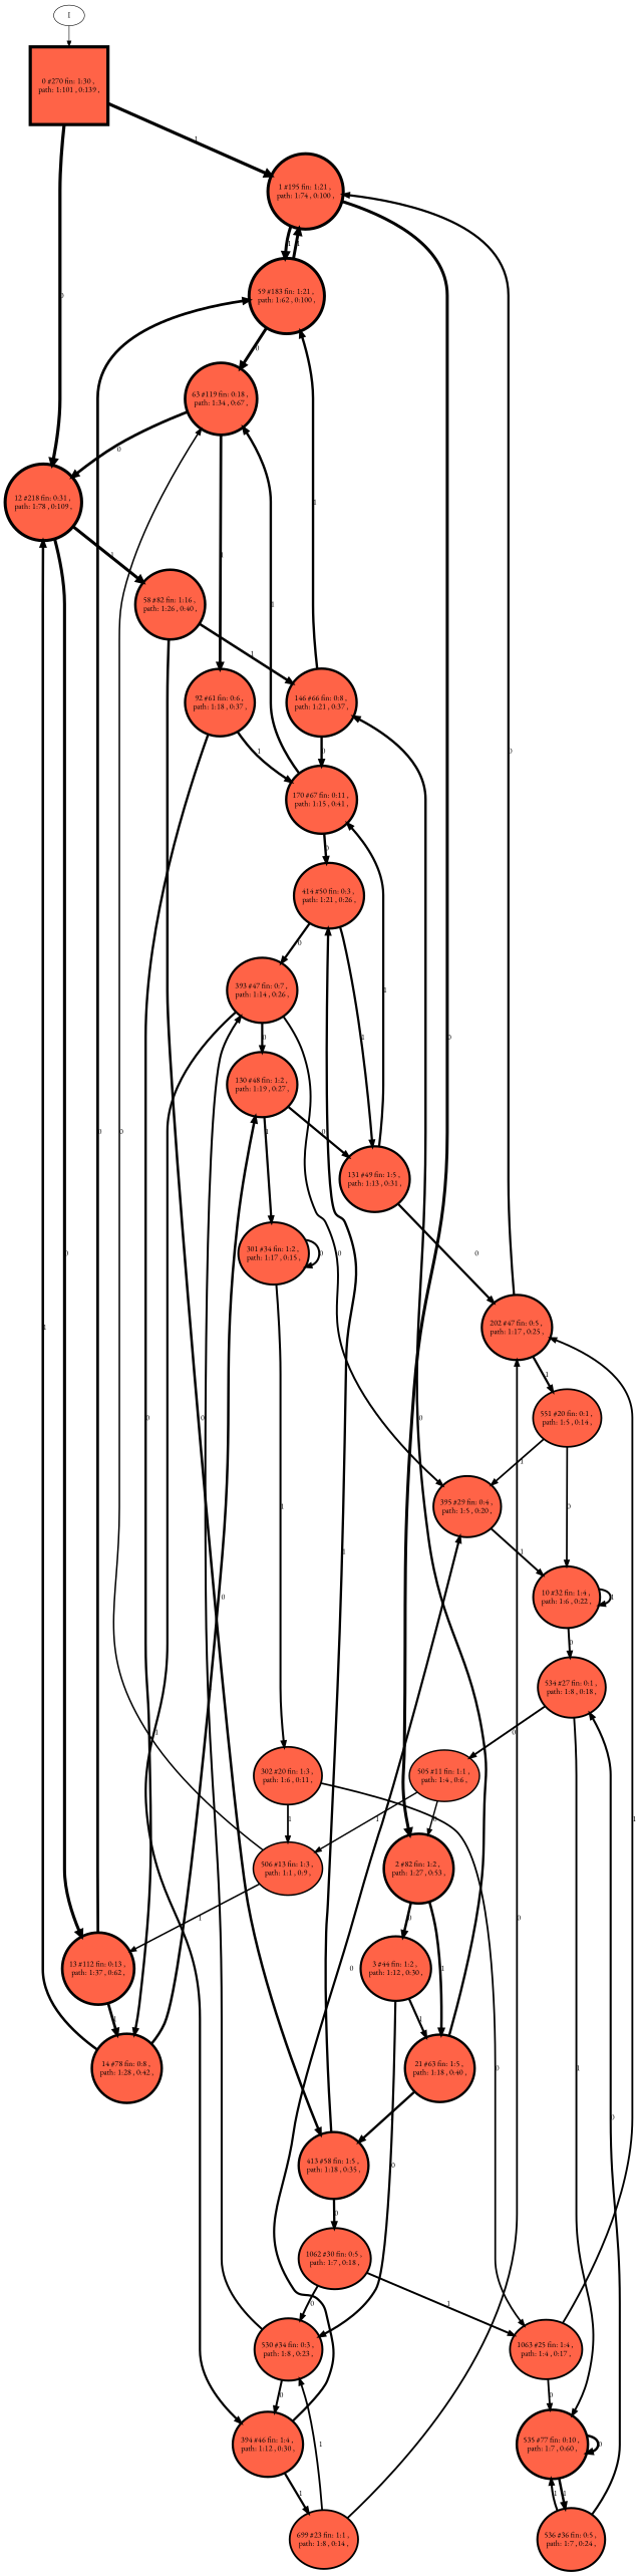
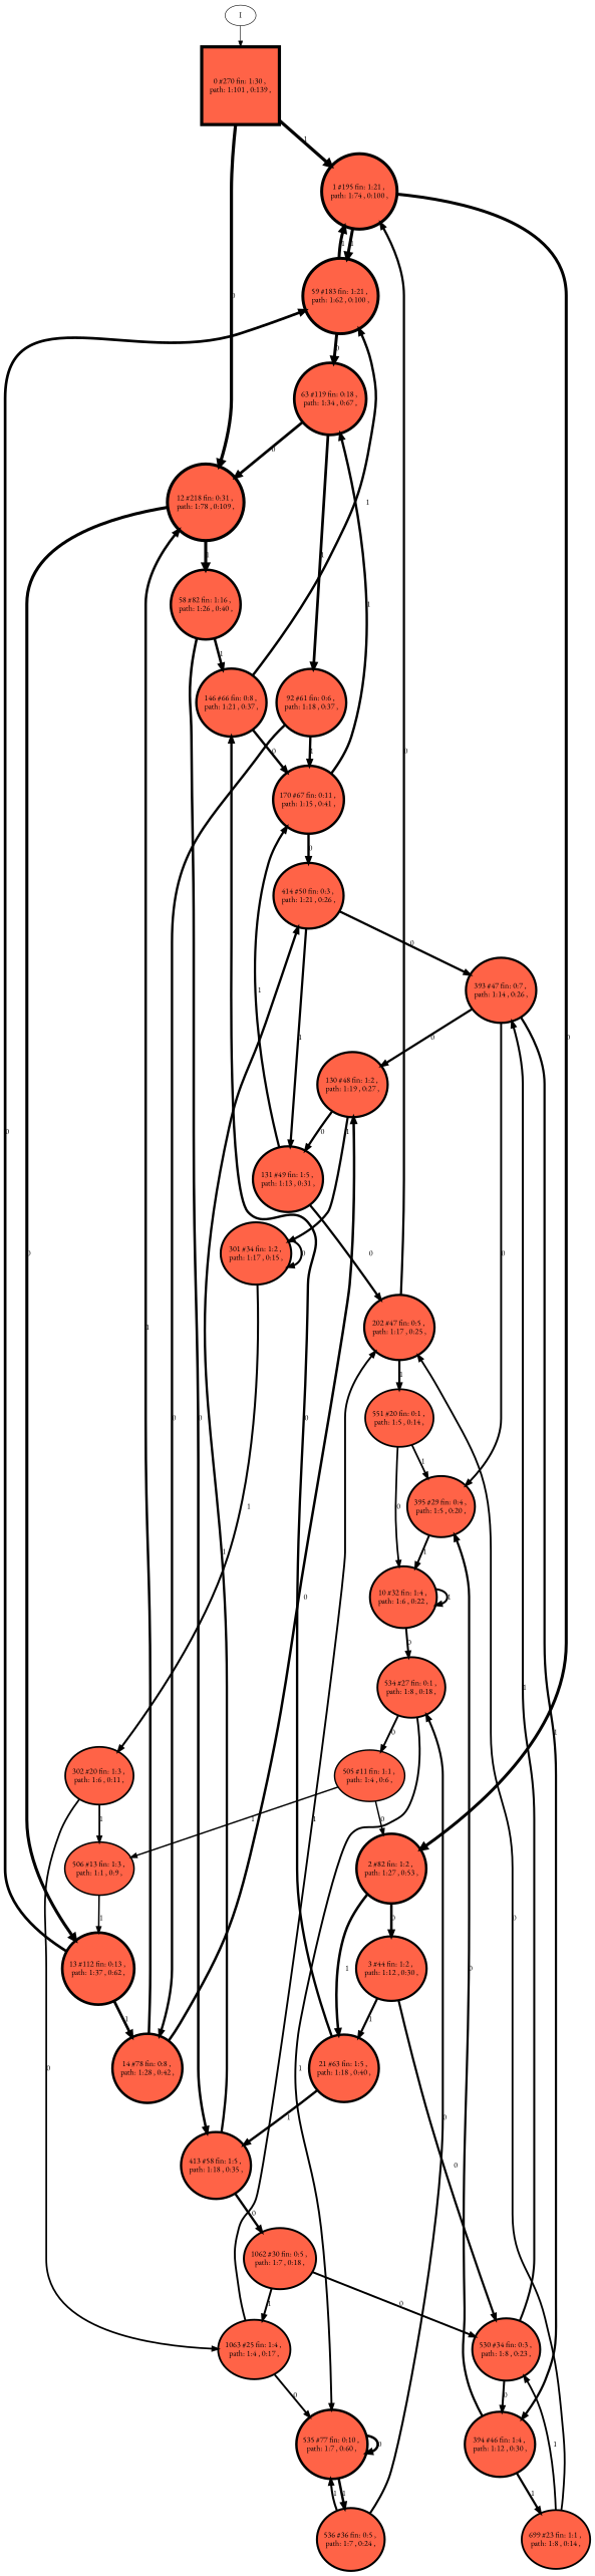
  digraph {
    fontname="EB Garamond"
    node [fillcolor=tomato fontname="EB Garamond" penwidth=4.41884 style=filled]
    edge [fontname="EB Garamond" penwidth=4.41884]
    n1 [height=1.88739 label="0 #270 fin: 1:30 , \n path: 1:101 , 0:139 , " penwidth=5.60212 shape=box width=1.88739]
    n2 [height=1.83707 label="1 #195 fin: 1:21 , \n path: 1:74 , 0:100 , " penwidth=5.27811 width=1.83707]
    n3 [height=1.85459 label="12 #218 fin: 0:31 , \n path: 1:78 , 0:109 , " penwidth=5.38907 width=1.85459]
    n4 [height=1.82696 label="59 #183 fin: 1:21 , \n path: 1:62 , 0:100 , " penwidth=5.21494 width=1.82696]
    n5 [height=1.68988 label="2 #82 fin: 1:2 , \n path: 1:27 , 0:53 , " width=1.68988]
    n6 [height=1.68988 label="58 #82 fin: 1:16 , \n path: 1:26 , 0:40 , " width=1.68988]
    n7 [height=1.74526 label="13 #112 fin: 0:13 , \n path: 1:37 , 0:62 , " penwidth=4.72739 width=1.74526]
    I [fillcolor="" penwidth="" style=""]
    n9 [height=1.7557 label="63 #119 fin: 0:18 , \n path: 1:34 , 0:67 , " penwidth=4.78749 width=1.7557]
    n10 [height=1.64072 label="21 #63 fin: 1:5 , \n path: 1:18 , 0:40 , " penwidth=4.15888 width=1.64072]
    n11 [height=1.57 label="3 #44 fin: 1:2 , \n path: 1:12 , 0:30 , " penwidth=3.80666 width=1.57]
    n12 [height=1.64956 label="146 #66 fin: 0:8 , \n path: 1:21 , 0:37 , " penwidth=4.20469 width=1.64956]
    n13 [height=1.62483 label="413 #58 fin: 1:5 , \n path: 1:18 , 0:35 , " penwidth=4.07754 width=1.62483]
    n14 [height=1.68073 label="14 #78 fin: 0:8 , \n path: 1:28 , 0:42 , " penwidth=4.36945 width=1.68073]
    n15 [height=1.63455 label="92 #61 fin: 0:6 , \n path: 1:18 , 0:37 , " penwidth=4.12713 width=1.63455]
    n16 [height=1.5163 label="530 #34 fin: 0:3 , \n path: 1:8 , 0:23 , " penwidth=3.55535 width=1.5163]
    n17 [height=1.6524 label="170 #67 fin: 0:11 , \n path: 1:15 , 0:41 , " penwidth=4.21951 width=1.6524]
    n18 [height=1.59571 label="414 #50 fin: 0:3 , \n path: 1:21 , 0:26 , " penwidth=3.93183 width=1.59571]
    n19 [height=1.4893 label="1062 #30 fin: 0:5 , \n path: 1:7 , 0:18 , " penwidth=3.43399 width=1.4893]
    n20 [height=1.58756 label="130 #48 fin: 1:2 , \n path: 1:19 , 0:27 , " penwidth=3.89182 width=1.58756]
    n21 [height=1.58334 label="393 #47 fin: 0:7 , \n path: 1:14 , 0:26 , " penwidth=3.8712 width=1.58334]
    n22 [height=1.57901 label="394 #46 fin: 1:4 , \n path: 1:12 , 0:30 , " penwidth=3.85015 width=1.57901]
    n23 [height=1.59169 label="131 #49 fin: 1:5 , \n path: 1:13 , 0:31 , " penwidth=3.91202 width=1.59169]
    n24 [height=1.44882 label="1063 #25 fin: 1:4 , \n path: 1:4 , 0:17 , " penwidth=3.2581 width=1.44882]
    n25 [height=1.5163 label="301 #34 fin: 1:2 , \n path: 1:17 , 0:15 , " penwidth=3.55535 width=1.5163]
    n26 [height=1.48188 label="395 #29 fin: 0:4 , \n path: 1:5 , 0:20 , " penwidth=3.4012 width=1.48188]
    n27 [height=1.42985 label="699 #23 fin: 1:1 , \n path: 1:8 , 0:14 , " penwidth=3.17805 width=1.42985]
    n28 [height=1.39736 label="302 #20 fin: 1:3 , \n path: 1:6 , 0:11 , " penwidth=3.04452 width=1.39736]
    n29 [height=1.58334 label="202 #47 fin: 0:5 , \n path: 1:17 , 0:25 , " penwidth=3.8712 width=1.58334]
    n30 [height=1.67835 label="535 #77 fin: 0:10 , \n path: 1:7 , 0:60 , " penwidth=4.35671 width=1.67835]
    n31 [height=1.5033 label="10 #32 fin: 1:4 , \n path: 1:6 , 0:22 , " penwidth=3.49651 width=1.5033]
    n32 [height=1.29172 label="506 #13 fin: 1:3 , \n path: 1:1 , 0:9 , " penwidth=2.63906 width=1.29172]
    n33 [height=1.39736 label="551 #20 fin: 0:1 , \n path: 1:5 , 0:14 , " penwidth=3.04452 width=1.39736]
    n34 [height=1.52843 label="536 #36 fin: 0:5 , \n path: 1:7 , 0:24 , " penwidth=3.61092 width=1.52843]
    n35 [height=1.46608 label="534 #27 fin: 0:1 , \n path: 1:8 , 0:18 , " penwidth=3.3322 width=1.46608]
    n36 [height=1.24844 label="505 #11 fin: 1:1 , \n path: 1:4 , 0:6 , " penwidth=2.48491 width=1.24844]
    n1 -> n2 [label="1 " penwidth=5.60212]
    n1 -> n3 [label="0 " penwidth=5.60212]
    n2 -> n4 [label="1 " penwidth=5.27811]
    n2 -> n5 [label="0 " penwidth=5.27811]
    n3 -> n6 [label="1 " penwidth=5.38907]
    n3 -> n7 [label="0 " penwidth=5.38907]
    n4 -> n2 [label="1 " penwidth=5.21494]
    n4 -> n9 [label="0 " penwidth=5.21494]
    n5 -> n10 [label="1 "]
    n5 -> n11 [label="0 "]
    n6 -> n12 [label="1 "]
    n6 -> n13 [label="0 "]
    n7 -> n4 [label="0 " penwidth=4.72739]
    n7 -> n14 [label="1 " penwidth=4.72739]
    I -> n1 [penwidth=""]
    n9 -> n3 [label="0 " penwidth=4.78749]
    n9 -> n15 [label="1 " penwidth=4.78749]
    n10 -> n12 [label="0 " penwidth=4.15888]
    n10 -> n13 [label="1 " penwidth=4.15888]
    n11 -> n10 [label="1 " penwidth=3.80666]
    n11 -> n16 [label="0 " penwidth=3.80666]
    n12 -> n4 [label="1 " penwidth=4.20469]
    n12 -> n17 [label="0 " penwidth=4.20469]
    n13 -> n18 [label="1 " penwidth=4.07754]
    n13 -> n19 [label="0 " penwidth=4.07754]
    n14 -> n3 [label="1 " penwidth=4.36945]
    n14 -> n20 [label="0 " penwidth=4.36945]
    n15 -> n14 [label="0 " penwidth=4.12713]
    n15 -> n17 [label="1 " penwidth=4.12713]
    n16 -> n21 [label="1 " penwidth=3.55535]
    n16 -> n22 [label="0 " penwidth=3.55535]
    n17 -> n9 [label="1 " penwidth=4.21951]
    n17 -> n18 [label="0 " penwidth=4.21951]
    n18 -> n21 [label="0 " penwidth=3.93183]
    n18 -> n23 [label="1 " penwidth=3.93183]
    n19 -> n16 [label="0 " penwidth=3.43399]
    n19 -> n24 [label="1 " penwidth=3.43399]
    n20 -> n23 [label="0 " penwidth=3.89182]
    n20 -> n25 [label="1 " penwidth=3.89182]
    n21 -> n20 [label="0 " penwidth=3.8712]
    n21 -> n22 [label="1 " penwidth=3.8712]
    n21 -> n26 [label="0 " penwidth=3.4012]
    n22 -> n26 [label="0 " penwidth=3.85015]
    n22 -> n27 [label="1 " penwidth=3.85015]
    n23 -> n17 [label="1 " penwidth=3.91202]
    n23 -> n29 [label="0 " penwidth=3.91202]
    n24 -> n29 [label="1 " penwidth=3.2581]
    n24 -> n30 [label="0 " penwidth=3.2581]
    n25 -> n25 [label="0 " penwidth=3.55535]
    n25 -> n28 [label="1 " penwidth=3.55535]
    n26 -> n31 [label="1 " penwidth=3.4012]
    n27 -> n16 [label="1 " penwidth=3.17805]
    n27 -> n29 [label="0 " penwidth=3.17805]
    n28 -> n24 [label="0 " penwidth=3.04452]
    n28 -> n32 [label="1 " penwidth=3.04452]
    n29 -> n2 [label="0 " penwidth=3.8712]
    n29 -> n33 [label="1 " penwidth=3.8712]
    n30 -> n30 [label="0 " penwidth=4.35671]
    n30 -> n34 [label="1 " penwidth=4.35671]
    n31 -> n31 [label="1 " penwidth=3.49651]
    n31 -> n35 [label="0 " penwidth=3.49651]
    n32 -> n7 [label="1 " penwidth=2.63906]
-   n32 -> n9 [label="0 " penwidth=2.63906]
    n33 -> n26 [label="1 " penwidth=3.04452]
    n33 -> n31 [label="0 " penwidth=3.04452]
    n34 -> n30 [label="1 " penwidth=3.61092]
    n34 -> n35 [label="0 " penwidth=3.61092]
    n35 -> n30 [label="1 " penwidth=3.3322]
    n35 -> n36 [label="0 " penwidth=3.3322]
    n36 -> n5 [label="0 " penwidth=2.48491]
    n36 -> n32 [label="1 " penwidth=2.48491]
  }
